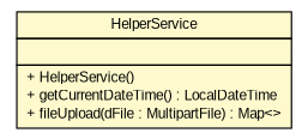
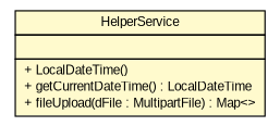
  digraph {
    nodesep=0.25
    ranksep=0.5
-   n1 [fontcolor=black fontname=arial fontsize=10.0 label=<<table title="de.exb.platform.cloud.fileservice.service.HelperService" border="0" cellborder="1" cellspacing="0" cellpadding="2" port="p" bgcolor="lemonChiffon" href="./HelperService.html"> 		<tr><td><table border="0" cellspacing="0" cellpadding="1"> <tr><td align="center" balign="center"> HelperService </td></tr> 		</table></td></tr> 		<tr><td><table border="0" cellspacing="0" cellpadding="1"> <tr><td align="left" balign="left">  </td></tr> 		</table></td></tr> 		<tr><td><table border="0" cellspacing="0" cellpadding="1"> <tr><td align="left" balign="left"> + HelperService() </td></tr> <tr><td align="left" balign="left"> + getCurrentDateTime() : LocalDateTime </td></tr> <tr><td align="left" balign="left"> + fileUpload(dFile : MultipartFile) : Map&lt;&gt; </td></tr> 		</table></td></tr> 		</table>> shape=plaintext]
+   n1 [fontcolor=black fontname=arial fontsize=10.0 label=<<table title="de.exb.platform.cloud.fileservice.service.HelperService" border="0" cellborder="1" cellspacing="0" cellpadding="2" port="p" bgcolor="lemonChiffon" href="./HelperService.html"> 		<tr><td><table border="0" cellspacing="0" cellpadding="1"> <tr><td align="center" balign="center"> HelperService </td></tr> 		</table></td></tr> 		<tr><td><table border="0" cellspacing="0" cellpadding="1"> <tr><td align="left" balign="left">  </td></tr> 		</table></td></tr> 		<tr><td><table border="0" cellspacing="0" cellpadding="1"> <tr><td align="left" balign="left"> + LocalDateTime() </td></tr> <tr><td align="left" balign="left"> + getCurrentDateTime() : LocalDateTime </td></tr> <tr><td align="left" balign="left"> + fileUpload(dFile : MultipartFile) : Map&lt;&gt; </td></tr> 		</table></td></tr> 		</table>> shape=plaintext]
  }
